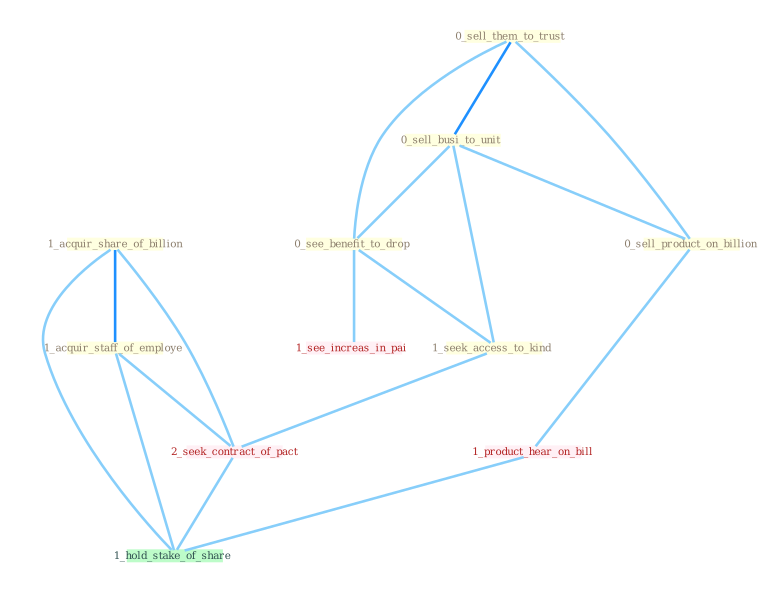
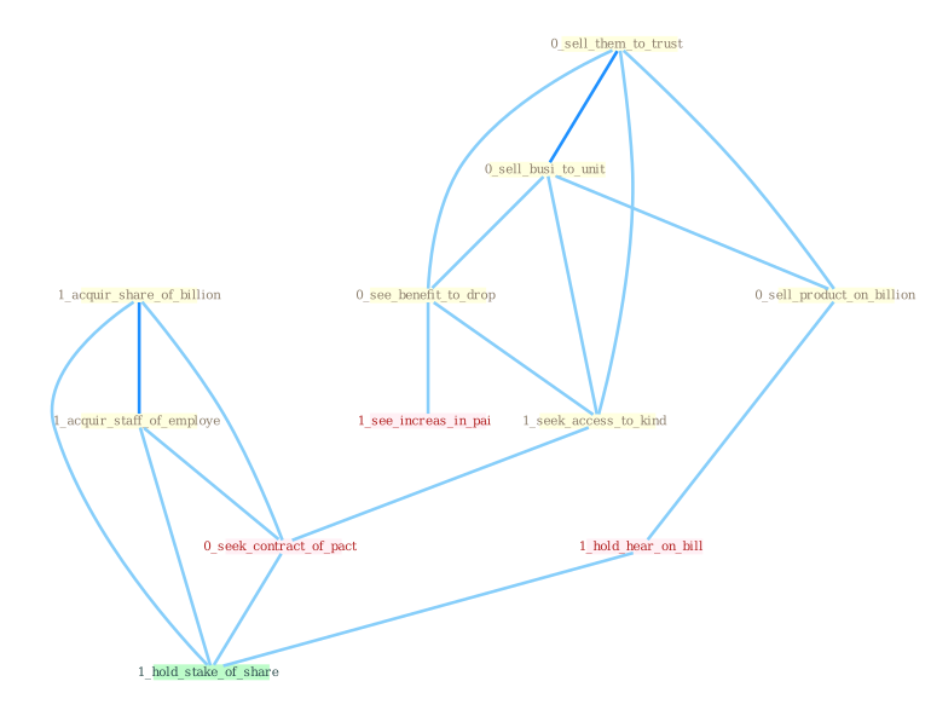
  graph {
    node [color="#ffffe0" fixedsize=true fontcolor="#8b7d6b" fontsize=4 shape=polygon style=filled]
    edge [color="#87cefa" w=1]
    "0_sell_them_to_trust " [height=.06 width=.5]
    n2 [height=.06 label="1_acquir_share_of_billion" width=.5]
    "0_sell_busi_to_unit " [height=.06 width=.5]
    "0_see_benefit_to_drop " [height=.06 width=.5]
    n5 [height=.06 label="0_sell_product_on_billion" width=.5]
    "1_seek_access_to_kind " [height=.06 width=.5]
    "1_acquir_staff_of_employe " [height=.06 width=.5]
-   "0_seek_contract_of_pact " [color="#fff0f5" fontcolor="#b22222" height=.06 width=.5 label="2_seek_contract_of_pact"]
+   "0_seek_contract_of_pact " [color="#fff0f5" fontcolor="#b22222" height=.06 width=.5]
    "1_see_increas_in_pai " [color="#fff0f5" fontcolor="#b22222" height=.06 width=.5]
-   "1_hold_hear_on_bill " [color="#fff0f5" fontcolor="#b22222" height=.06 width=.5 label="1_product_hear_on_bill"]
+   "1_hold_hear_on_bill " [color="#fff0f5" fontcolor="#b22222" height=.06 width=.5]
    "1_hold_stake_of_share " [color="#BDFCC9" fontcolor="#2f4f4f" height=.06 width=.5]
    subgraph sub_1 {
      "0_sell_them_to_trust "
      n2
      "0_sell_busi_to_unit "
      "0_see_benefit_to_drop "
      n5
      "1_seek_access_to_kind "
      "1_acquir_staff_of_employe "
    }
    subgraph sub_2 {
      "0_seek_contract_of_pact "
      "1_see_increas_in_pai "
      "1_hold_hear_on_bill "
    }
    "0_sell_them_to_trust " -- "0_sell_busi_to_unit " [color="#1e90ff" w=2]
    "0_sell_them_to_trust " -- "0_see_benefit_to_drop "
    "0_sell_them_to_trust " -- n5
+   "0_sell_them_to_trust " -- "1_seek_access_to_kind "
    n2 -- "1_acquir_staff_of_employe " [color="#1e90ff" w=2]
    n2 -- "0_seek_contract_of_pact "
    n2 -- "1_hold_stake_of_share "
    "0_sell_busi_to_unit " -- "0_see_benefit_to_drop "
    "0_sell_busi_to_unit " -- n5
    "0_sell_busi_to_unit " -- "1_seek_access_to_kind "
    "0_see_benefit_to_drop " -- "1_seek_access_to_kind "
    "0_see_benefit_to_drop " -- "1_see_increas_in_pai "
    n5 -- "1_hold_hear_on_bill "
    "1_seek_access_to_kind " -- "0_seek_contract_of_pact "
    "1_acquir_staff_of_employe " -- "0_seek_contract_of_pact "
    "1_acquir_staff_of_employe " -- "1_hold_stake_of_share "
    "0_seek_contract_of_pact " -- "1_hold_stake_of_share "
    "1_hold_hear_on_bill " -- "1_hold_stake_of_share "
  }
